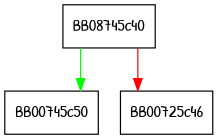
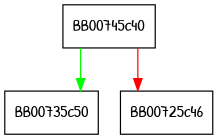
  digraph {
    fontname="Patrick Hand"
    splines=ortho
    node [fontname="Patrick Hand" shape=box]
    edge [fontname="Patrick Hand"]
-   BB00745c40 [label=BB08745c40]
-   BB00745c50
+   BB00745c40
+   BB00745c50 [label=BB00735c50]
    n3 [label=BB00725c46]
    BB00745c40 -> BB00745c50 [color=green]
    BB00745c40 -> n3 [color=red]
  }
